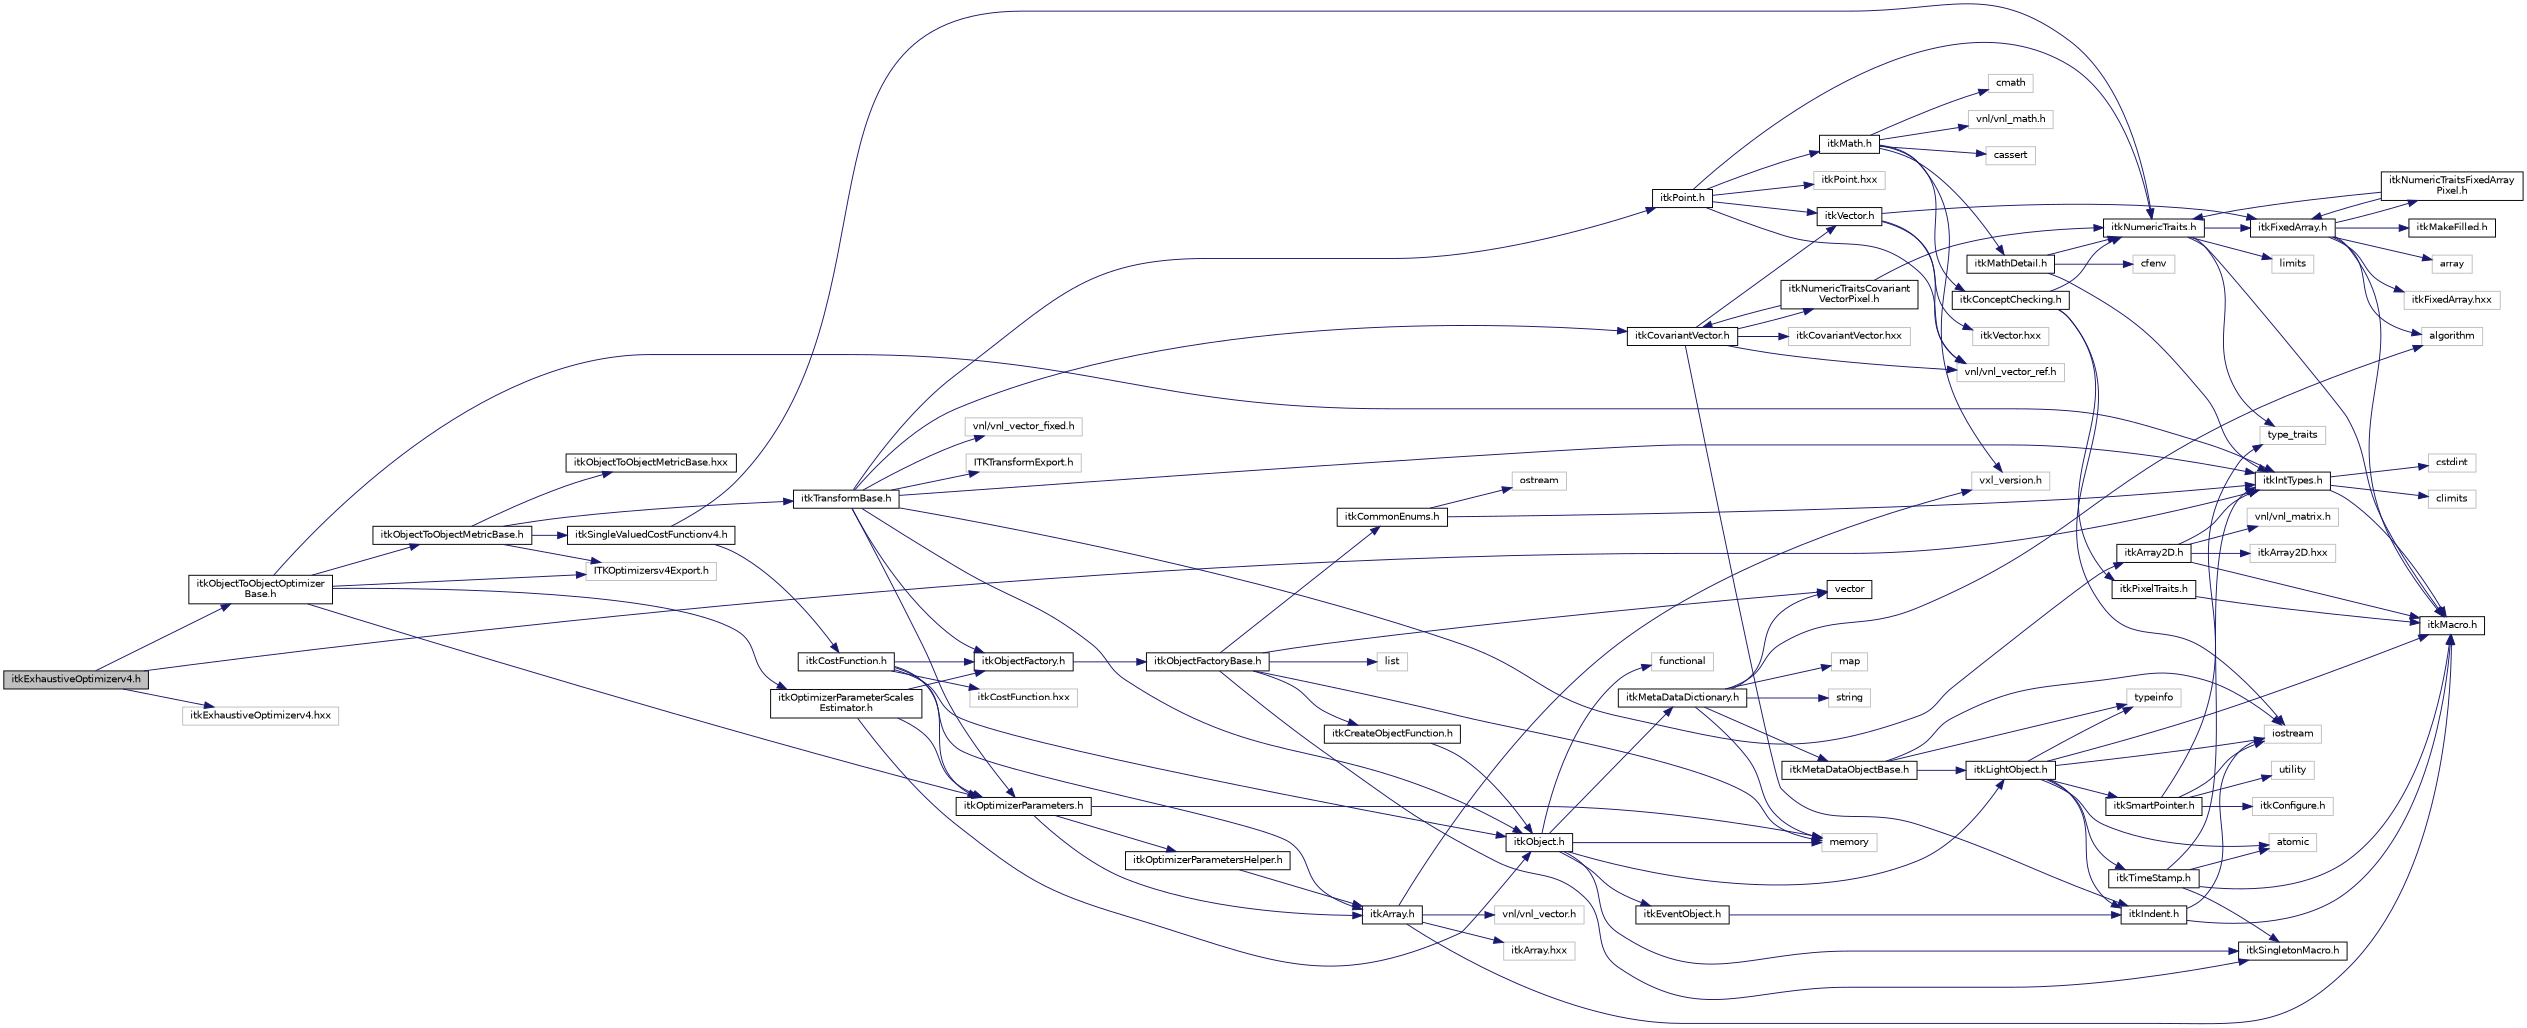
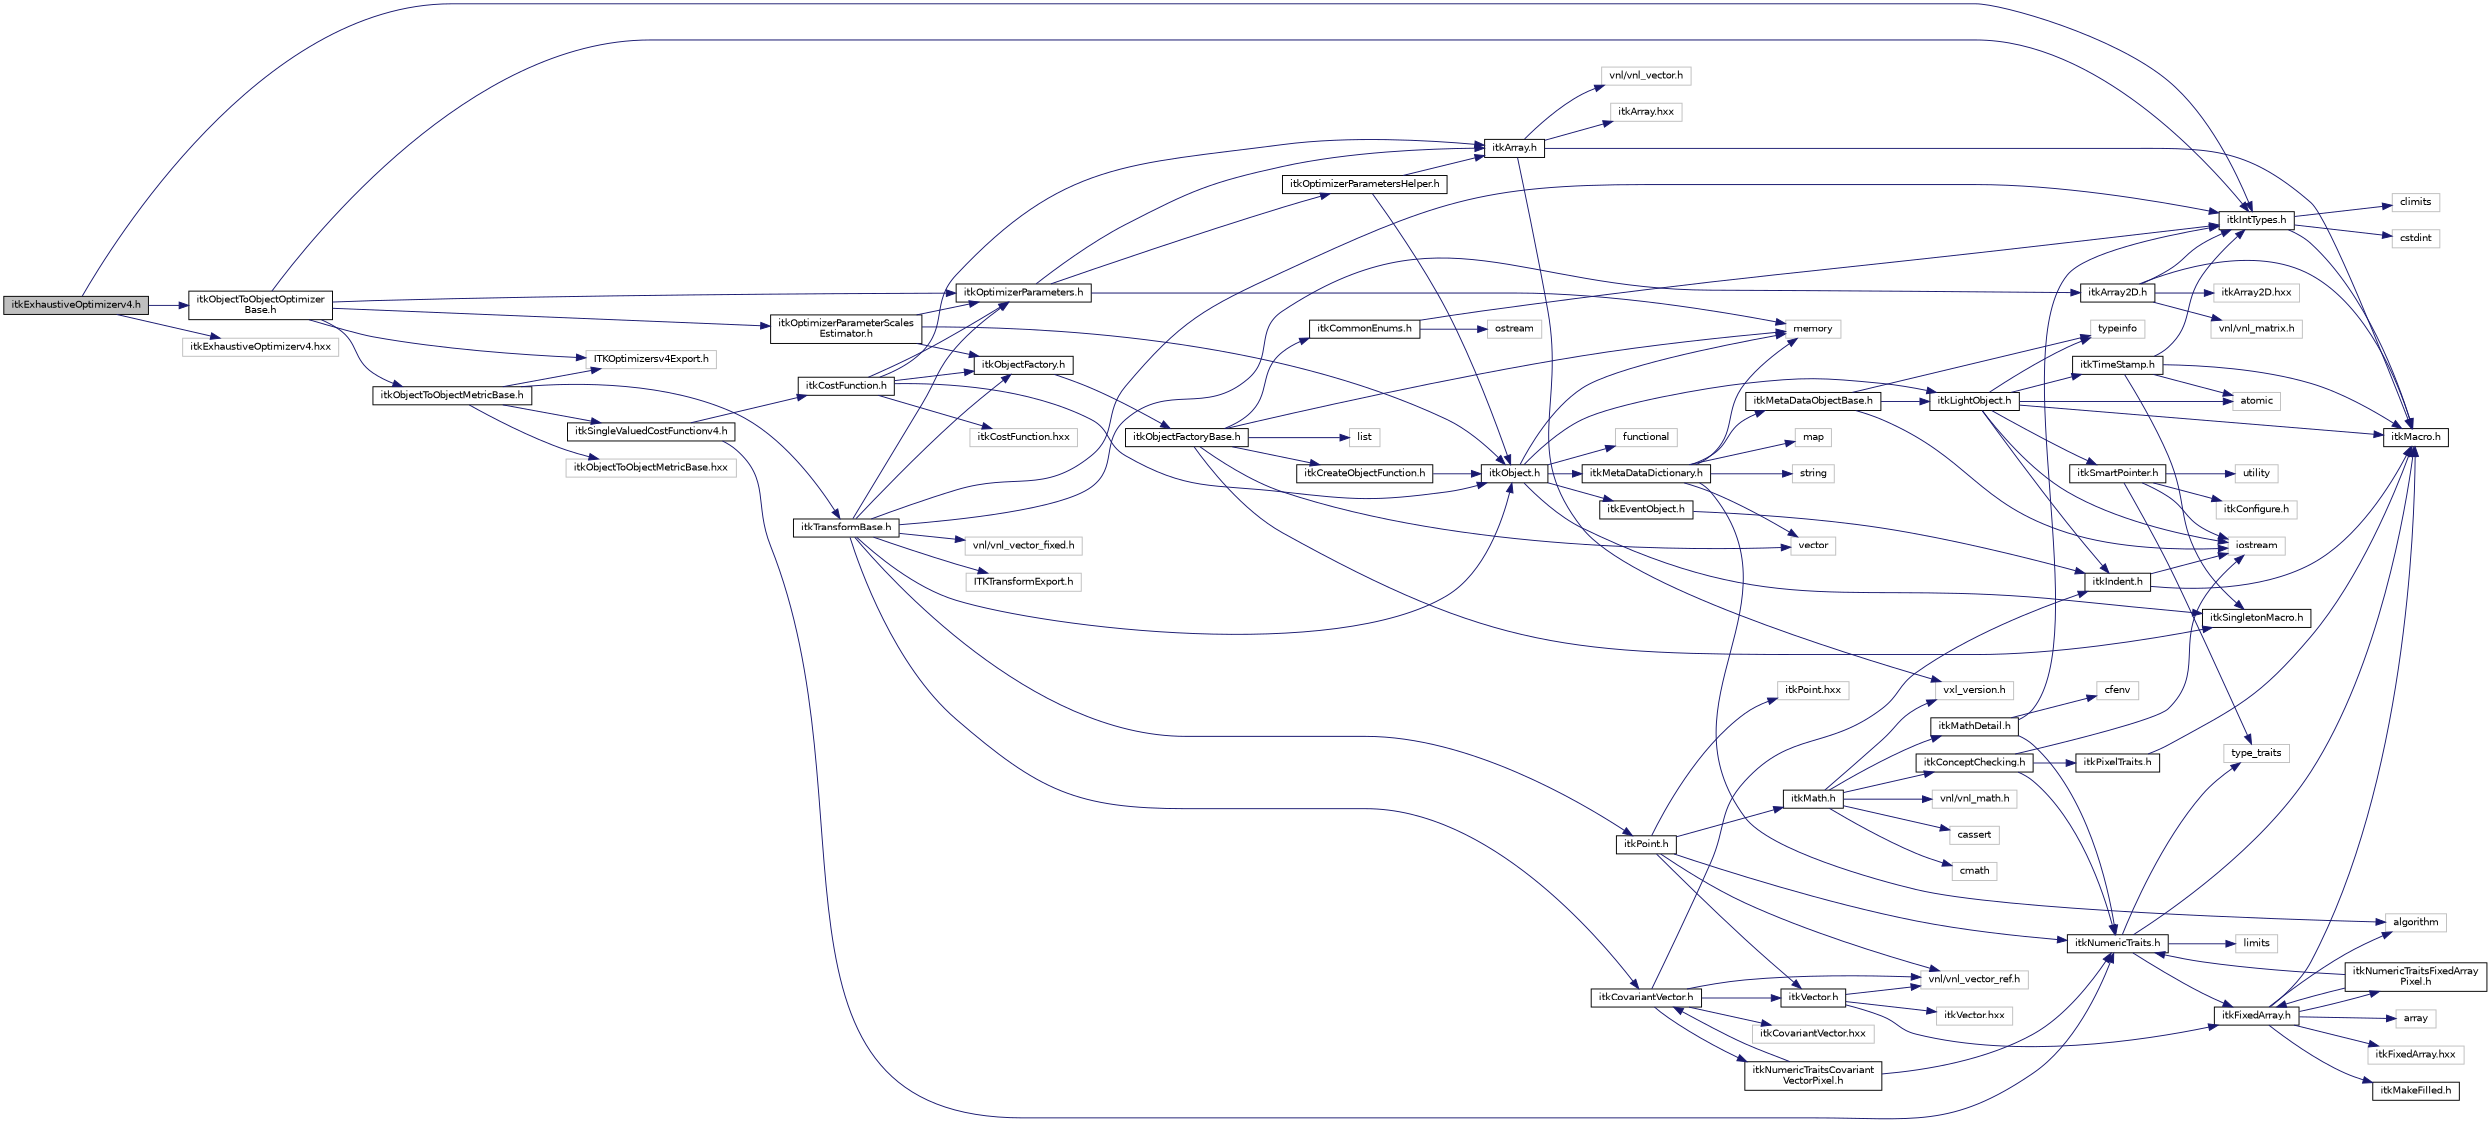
  digraph {
    rankdir=LR
    node [color=black fillcolor=white fontname=Helvetica fontsize=10 shape=record style=filled]
    edge [color=midnightblue fontname=Helvetica fontsize=10 labelfontname=Helvetica labelfontsize=10 style=solid]
    n1 [fillcolor=grey75 fontcolor=black height=0.2 label="itkExhaustiveOptimizerv4.h" width=0.4]
    n2 [height=0.2 label="itkIntTypes.h" width=0.4]
    n3 [height=0.2 label="itkObjectToObjectOptimizer\lBase.h" width=0.4]
    n4 [color=grey75 height=0.2 label="itkExhaustiveOptimizerv4.hxx" width=0.4]
    n5 [height=0.2 label="itkMacro.h" width=0.4]
    n6 [color=grey75 height=0.2 label=cstdint width=0.4]
    n7 [color=grey75 height=0.2 label=climits width=0.4]
    n8 [color=grey75 height=0.2 label="ITKOptimizersv4Export.h" width=0.4]
    n9 [height=0.2 label="itkOptimizerParameters.h" width=0.4]
    n10 [height=0.2 label="itkOptimizerParameterScales\lEstimator.h" width=0.4]
    n11 [height=0.2 label="itkObjectToObjectMetricBase.h" width=0.4]
    n12 [height=0.2 label="itkArray.h" width=0.4]
    n13 [height=0.2 label="itkOptimizerParametersHelper.h" width=0.4]
    n14 [color=grey75 height=0.2 label=memory width=0.4]
    n15 [height=0.2 label="itkObject.h" width=0.4]
    n16 [height=0.2 label="itkObjectFactory.h" width=0.4]
    n17 [height=0.2 label="itkTransformBase.h" width=0.4]
    n18 [height=0.2 label="itkSingleValuedCostFunctionv4.h" width=0.4]
-   n19 [height=0.2 label="itkObjectToObjectMetricBase.hxx" width=0.4]
+   n19 [color=grey75 height=0.2 label="itkObjectToObjectMetricBase.hxx" width=0.4]
    n20 [color=grey75 height=0.2 label="vxl_version.h" width=0.4]
    n21 [color=grey75 height=0.2 label="vnl/vnl_vector.h" width=0.4]
    n22 [color=grey75 height=0.2 label="itkArray.hxx" width=0.4]
    n23 [height=0.2 label="itkLightObject.h" width=0.4]
    n24 [height=0.2 label="itkSingletonMacro.h" width=0.4]
    n25 [height=0.2 label="itkEventObject.h" width=0.4]
    n26 [height=0.2 label="itkMetaDataDictionary.h" width=0.4]
    n27 [color=grey75 height=0.2 label=functional width=0.4]
    n28 [height=0.2 label="itkSmartPointer.h" width=0.4]
    n29 [color=grey75 height=0.2 label=iostream width=0.4]
    n30 [height=0.2 label="itkTimeStamp.h" width=0.4]
    n31 [color=grey75 height=0.2 label=atomic width=0.4]
    n32 [height=0.2 label="itkIndent.h" width=0.4]
    n33 [color=grey75 height=0.2 label=typeinfo width=0.4]
    n34 [height=0.2 label="itkMetaDataObjectBase.h" width=0.4]
    n35 [color=grey75 height=0.2 label=algorithm width=0.4]
-   n36 [height=0.2 label=vector width=0.4]
+   n36 [color=grey75 height=0.2 label=vector width=0.4]
    n37 [color=grey75 height=0.2 label=map width=0.4]
    n38 [color=grey75 height=0.2 label=string width=0.4]
    n39 [color=grey75 height=0.2 label=utility width=0.4]
    n40 [color=grey75 height=0.2 label=type_traits width=0.4]
    n41 [color=grey75 height=0.2 label="itkConfigure.h" width=0.4]
    n42 [height=0.2 label="itkObjectFactoryBase.h" width=0.4]
    n43 [height=0.2 label="itkCreateObjectFunction.h" width=0.4]
    n44 [height=0.2 label="itkCommonEnums.h" width=0.4]
    n45 [color=grey75 height=0.2 label=list width=0.4]
    n46 [color=grey75 height=0.2 label=ostream width=0.4]
    n47 [color=grey75 height=0.2 label="ITKTransformExport.h" width=0.4]
    n48 [height=0.2 label="itkPoint.h" width=0.4]
    n49 [height=0.2 label="itkCovariantVector.h" width=0.4]
    n50 [color=grey75 height=0.2 label="vnl/vnl_vector_fixed.h" width=0.4]
    n51 [height=0.2 label="itkArray2D.h" width=0.4]
    n52 [height=0.2 label="itkNumericTraits.h" width=0.4]
    n53 [height=0.2 label="itkCostFunction.h" width=0.4]
    n54 [height=0.2 label="itkVector.h" width=0.4]
    n55 [color=grey75 height=0.2 label="vnl/vnl_vector_ref.h" width=0.4]
    n56 [height=0.2 label="itkMath.h" width=0.4]
    n57 [color=grey75 height=0.2 label="itkPoint.hxx" width=0.4]
    n58 [height=0.2 label="itkNumericTraitsCovariant\lVectorPixel.h" width=0.4]
    n59 [color=grey75 height=0.2 label="itkCovariantVector.hxx" width=0.4]
    n60 [color=grey75 height=0.2 label="vnl/vnl_matrix.h" width=0.4]
    n61 [color=grey75 height=0.2 label="itkArray2D.hxx" width=0.4]
    n62 [color=grey75 height=0.2 label=limits width=0.4]
    n63 [height=0.2 label="itkFixedArray.h" width=0.4]
    n64 [color=grey75 height=0.2 label="itkVector.hxx" width=0.4]
    n65 [color=grey75 height=0.2 label=cassert width=0.4]
    n66 [color=grey75 height=0.2 label=cmath width=0.4]
    n67 [height=0.2 label="itkMathDetail.h" width=0.4]
    n68 [height=0.2 label="itkConceptChecking.h" width=0.4]
    n69 [color=grey75 height=0.2 label="vnl/vnl_math.h" width=0.4]
    n70 [height=0.2 label="itkMakeFilled.h" width=0.4]
    n71 [color=grey75 height=0.2 label=array width=0.4]
    n72 [color=grey75 height=0.2 label="itkFixedArray.hxx" width=0.4]
    n73 [height=0.2 label="itkNumericTraitsFixedArray\lPixel.h" width=0.4]
    n74 [color=grey75 height=0.2 label=cfenv width=0.4]
    n75 [height=0.2 label="itkPixelTraits.h" width=0.4]
    n76 [color=grey75 height=0.2 label="itkCostFunction.hxx" width=0.4]
    n1 -> n2
    n1 -> n3
    n1 -> n4
    n2 -> n5
    n2 -> n6
    n2 -> n7
    n3 -> n2
    n3 -> n8
    n3 -> n9
    n3 -> n10
    n3 -> n11
    n9 -> n12
    n9 -> n13
    n9 -> n14
    n10 -> n9
    n10 -> n15
    n10 -> n16
    n11 -> n8
    n11 -> n17
    n11 -> n18
    n11 -> n19
    n12 -> n5
    n12 -> n20
    n12 -> n21
    n12 -> n22
    n13 -> n12
+   n13 -> n15
    n15 -> n14
    n15 -> n23
    n15 -> n24
    n15 -> n25
    n15 -> n26
    n15 -> n27
    n16 -> n42
    n17 -> n2
    n17 -> n9
    n17 -> n15
    n17 -> n16
    n17 -> n47
    n17 -> n48
    n17 -> n49
    n17 -> n50
    n17 -> n51
    n18 -> n52
    n18 -> n53
    n23 -> n5
    n23 -> n28
    n23 -> n29
    n23 -> n30
    n23 -> n31
    n23 -> n32
    n23 -> n33
    n25 -> n32
    n26 -> n14
    n26 -> n34
    n26 -> n35
    n26 -> n36
    n26 -> n37
    n26 -> n38
    n28 -> n29
    n28 -> n39
    n28 -> n40
    n28 -> n41
    n30 -> n2
    n30 -> n5
    n30 -> n24
    n30 -> n31
    n32 -> n5
    n32 -> n29
    n34 -> n23
    n34 -> n29
    n34 -> n33
    n42 -> n14
    n42 -> n24
    n42 -> n36
    n42 -> n43
    n42 -> n44
    n42 -> n45
    n43 -> n15
    n44 -> n2
    n44 -> n46
    n48 -> n52
    n48 -> n54
    n48 -> n55
    n48 -> n56
    n48 -> n57
    n49 -> n32
    n49 -> n54
    n49 -> n55
    n49 -> n58
    n49 -> n59
    n51 -> n2
    n51 -> n5
    n51 -> n60
    n51 -> n61
    n52 -> n5
    n52 -> n40
    n52 -> n62
    n52 -> n63
    n53 -> n9
    n53 -> n12
    n53 -> n15
    n53 -> n16
    n53 -> n76
    n54 -> n55
    n54 -> n63
    n54 -> n64
    n56 -> n20
    n56 -> n65
    n56 -> n66
    n56 -> n67
    n56 -> n68
    n56 -> n69
    n58 -> n49
    n58 -> n52
    n63 -> n5
    n63 -> n35
    n63 -> n70
    n63 -> n71
    n63 -> n72
    n63 -> n73
    n67 -> n2
    n67 -> n52
    n67 -> n74
    n68 -> n29
    n68 -> n52
    n68 -> n75
    n73 -> n52
    n73 -> n63
    n75 -> n5
  }
